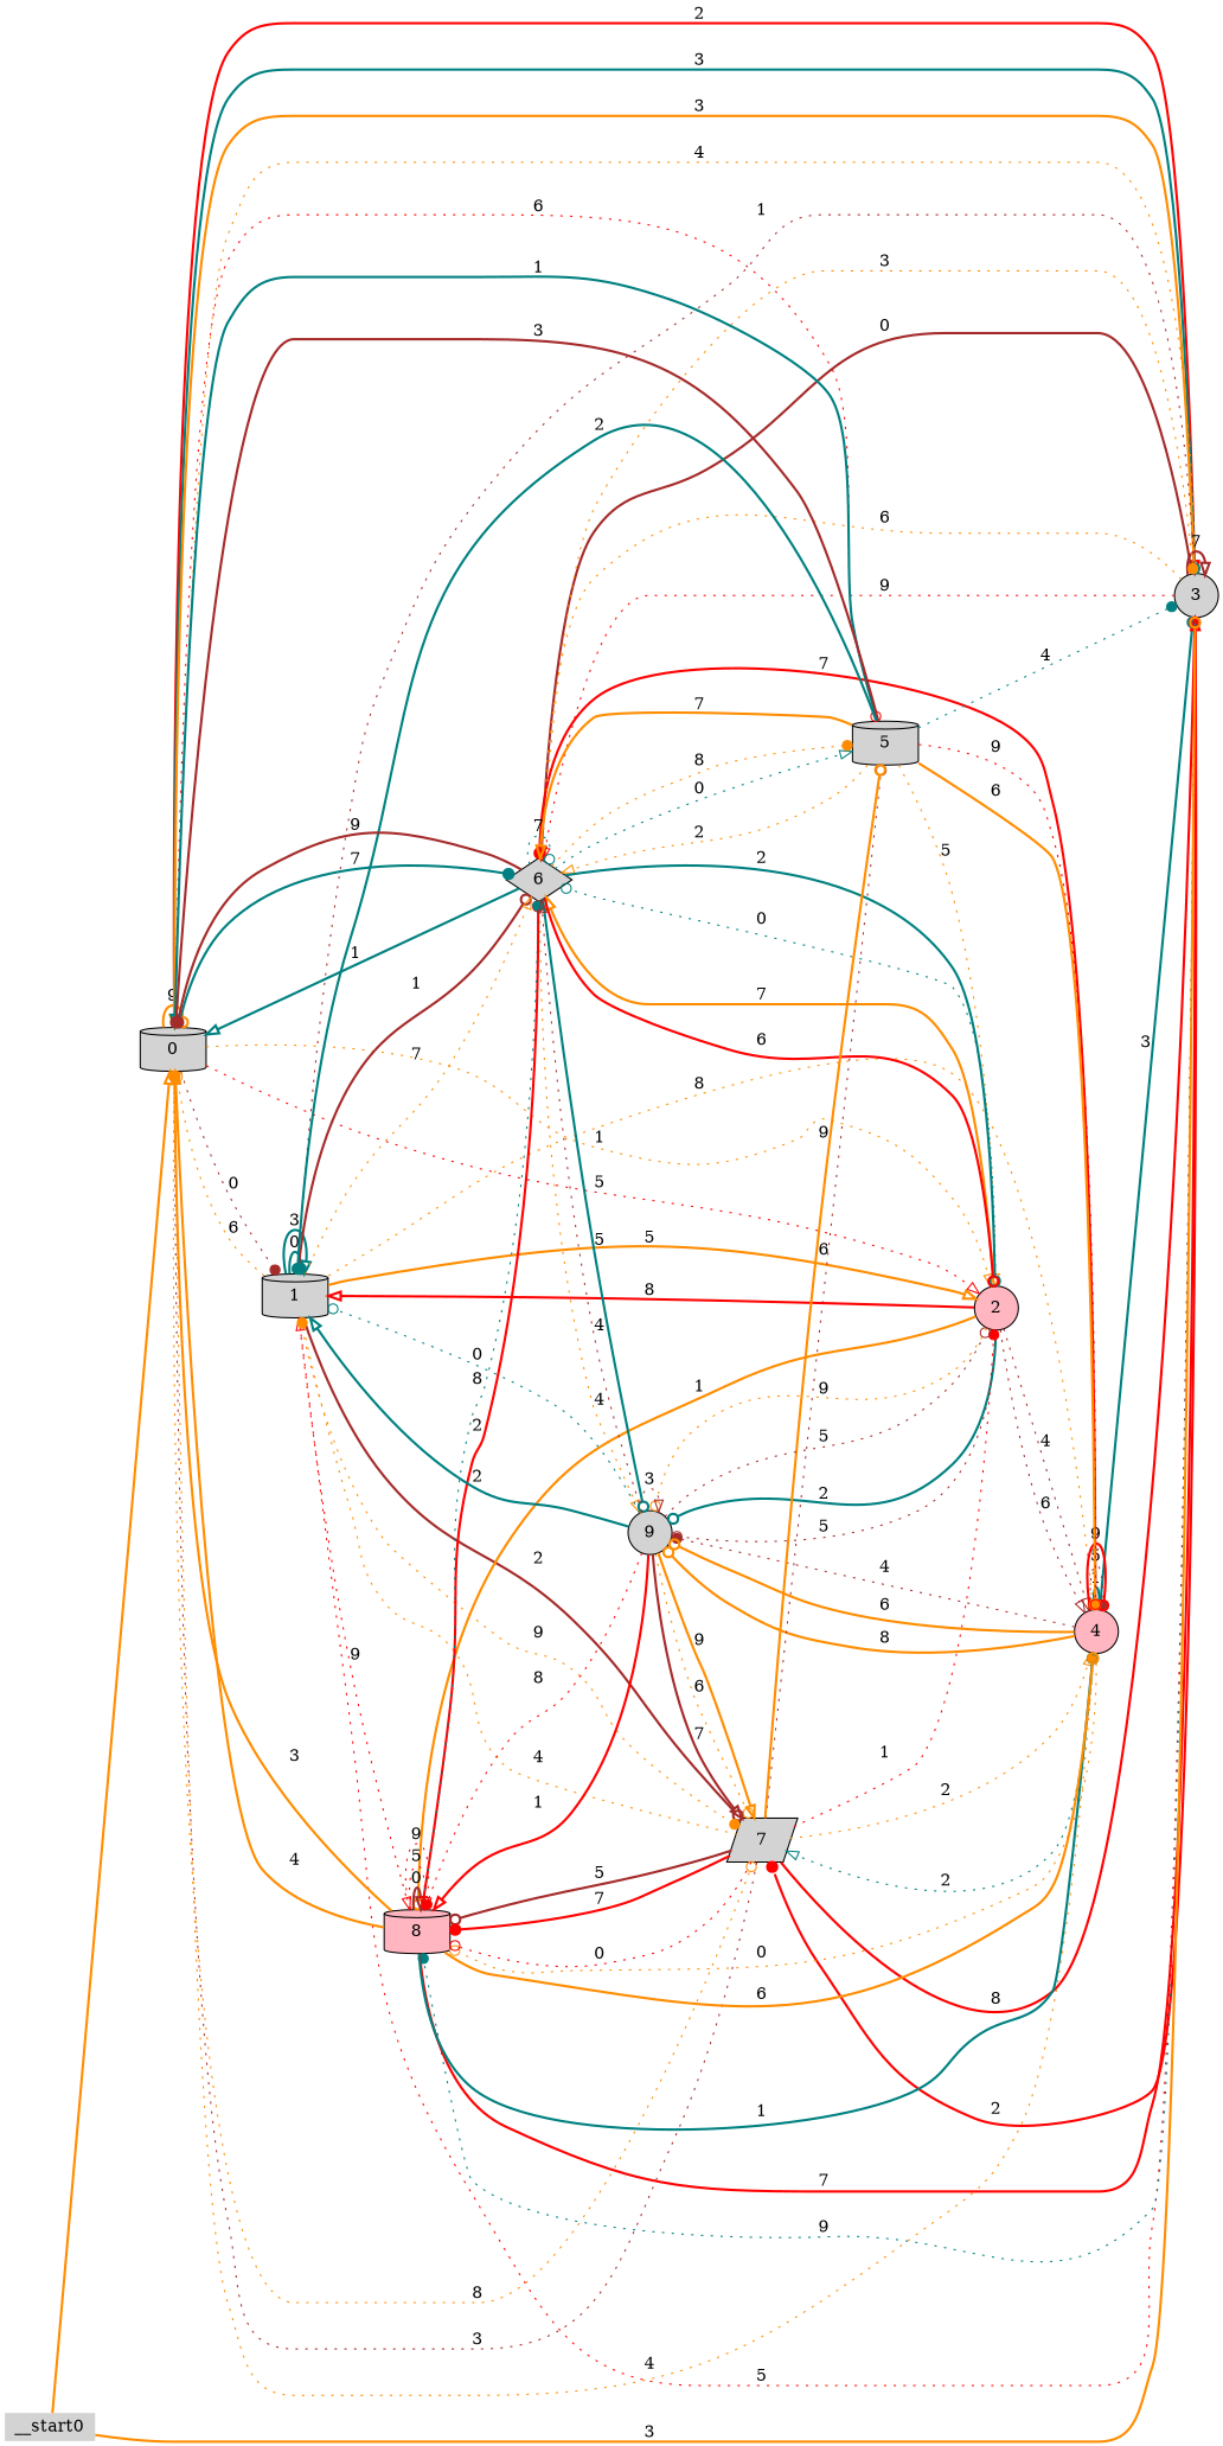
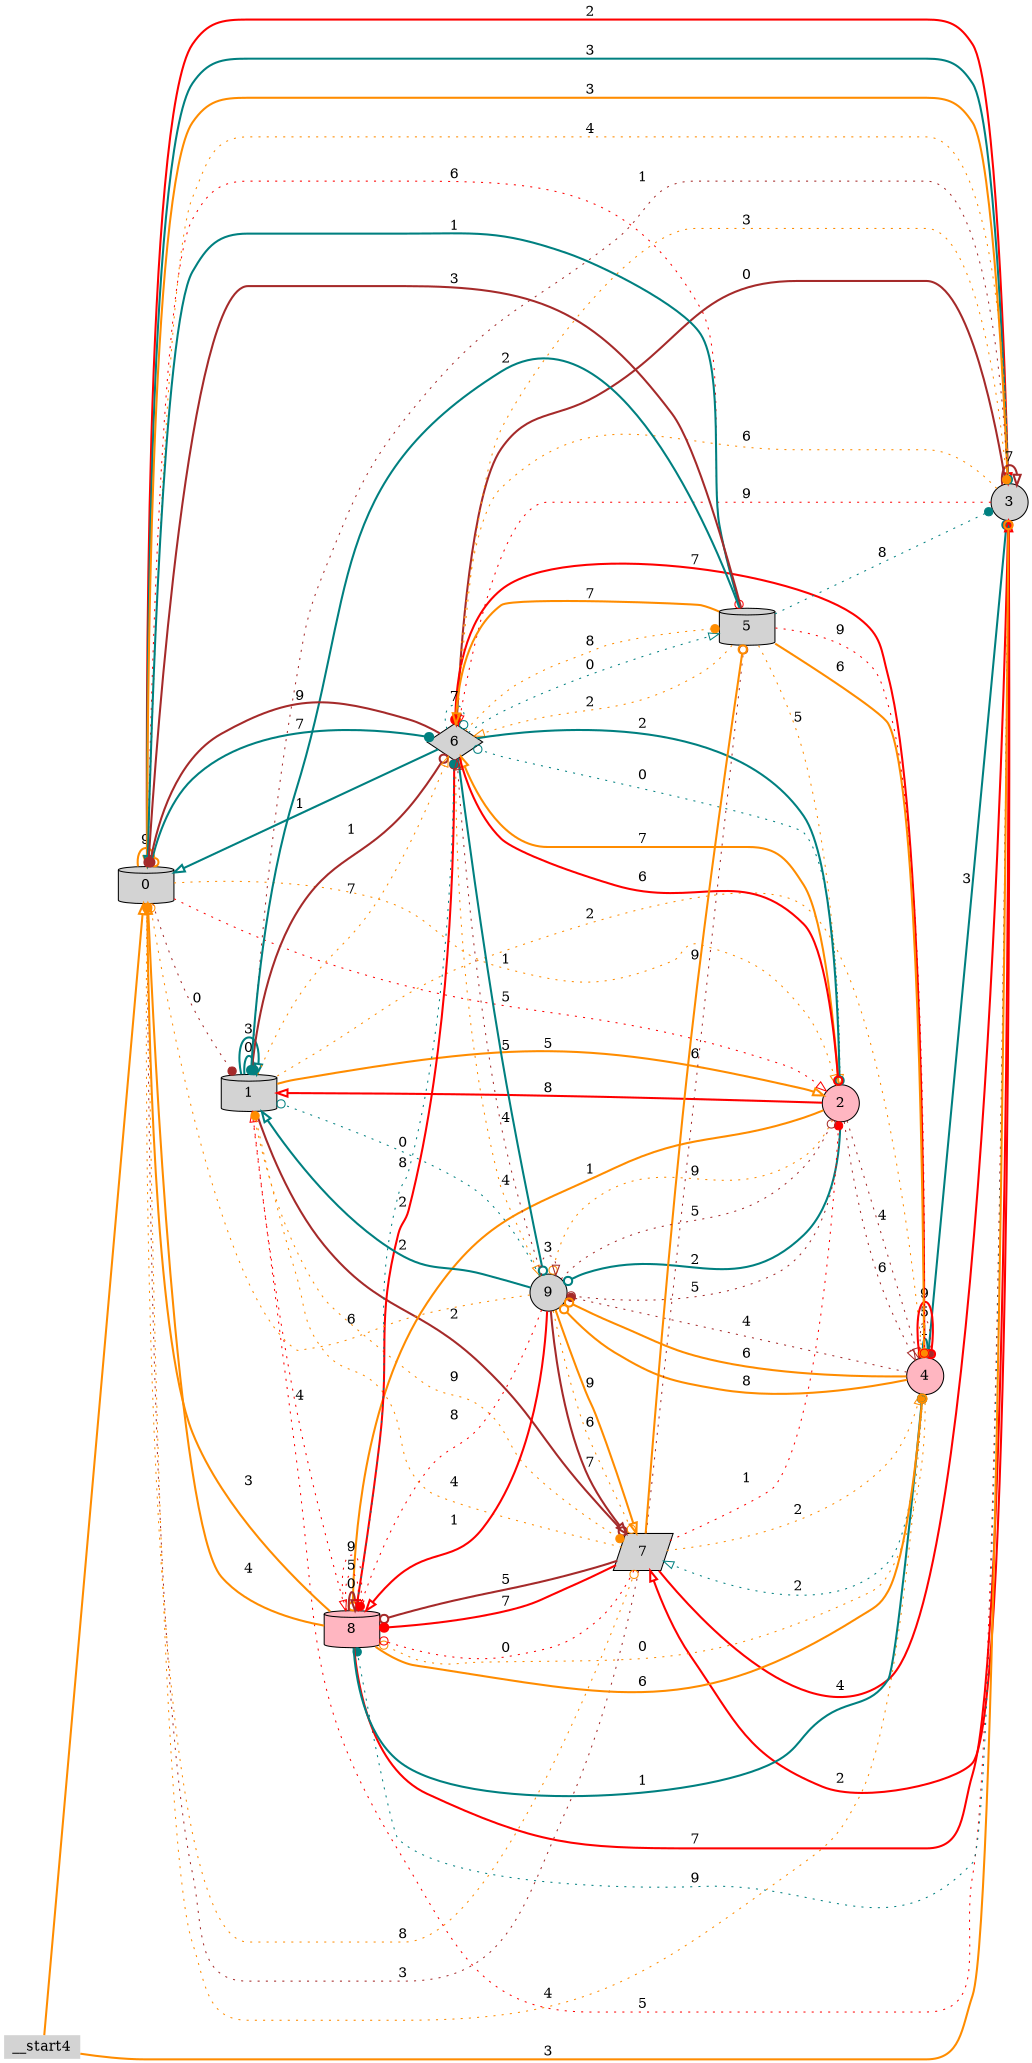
  digraph {
    rankdir=LR
    node [fillcolor=lightgrey shape=cylinder style=filled]
    edge [arrowhead=onormal color=darkorange style=bold]
    n1 [label=0]
    n2 [label=1]
    n3 [fillcolor=lightpink label=2 shape=circle]
    n4 [label=3 shape=circle]
    n5 [fillcolor=lightpink label=4 shape=circle]
    n6 [label=5]
    n7 [label=6 shape=diamond]
    n8 [label=7 shape=parallelogram]
    n9 [fillcolor=lightpink label=8]
    n10 [label=9 shape=circle]
-   __start0 [height=0 shape=none width=0]
+   __start0 [height=0 shape=none width=0 label=__start4]
    n1 -> n1 [arrowhead=odot label=9]
    n1 -> n2 [arrowhead=dot color=brown label=0 style=dotted]
    n1 -> n3 [label=1 style=dotted]
    n1 -> n3 [color=red label=5 style=dotted]
    n1 -> n4 [color=red label=2]
    n1 -> n4 [arrowhead=dot color=teal label=3]
    n1 -> n5 [arrowhead=dot label=4 style=dotted]
    n1 -> n6 [arrowhead=odot color=red label=6 style=dotted]
    n1 -> n7 [arrowhead=dot color=teal label=7]
    n1 -> n8 [arrowhead=odot label=8 style=dotted]
-   n2 -> n1 [arrowhead=odot label=6 style=dotted]
+   n10 -> n1 [arrowhead=odot label=6 style=dotted]
    n2 -> n2 [arrowhead=dot color=teal label=0]
    n2 -> n2 [color=teal label=3]
    n2 -> n3 [label=5]
-   n2 -> n5 [arrowhead=dot label=8 style=dotted]
+   n2 -> n5 [arrowhead=dot label=2 style=dotted]
    n2 -> n7 [arrowhead=odot color=brown label=1]
    n2 -> n7 [label=7 style=dotted]
    n2 -> n8 [arrowhead=odot color=brown label=2]
    n2 -> n8 [arrowhead=dot label=9 style=dotted]
-   n2 -> n9 [color=red label=9 style=dotted]
+   n2 -> n9 [color=red label=4 style=dotted]
    n3 -> n2 [color=red label=8]
    n3 -> n5 [color=brown label=4 style=dotted]
    n3 -> n5 [color=brown label=6 style=dotted]
    n3 -> n7 [arrowhead=odot color=teal label=0 style=dotted]
    n3 -> n7 [label=7]
    n3 -> n9 [arrowhead=odot label=1]
    n3 -> n10 [arrowhead=odot color=teal label=2]
    n3 -> n10 [arrowhead=odot color=brown label=5 style=dotted]
    n3 -> n10 [arrowhead=odot label=9 style=dotted]
    n4 -> n1 [label=3]
    n4 -> n1 [label=4 style=dotted]
    n4 -> n2 [arrowhead=odot color=brown label=1 style=dotted]
    n4 -> n2 [color=red label=5 style=dotted]
    n4 -> n4 [color=brown label=7]
    n4 -> n7 [color=brown label=0]
    n4 -> n7 [arrowhead=odot label=6 style=dotted]
    n4 -> n7 [color=red label=9 style=dotted]
-   n4 -> n8 [arrowhead=dot color=red label=2]
+   n4 -> n8 [color=red label=2]
    n4 -> n9 [arrowhead=dot color=teal label=9 style=dotted]
    n5 -> n4 [arrowhead=dot color=teal label=3]
    n5 -> n5 [arrowhead=dot color=teal label=1]
    n5 -> n5 [arrowhead=dot color=brown label=5 style=dotted]
    n5 -> n5 [arrowhead=odot color=red label=9]
    n5 -> n7 [arrowhead=dot color=red label=7]
    n5 -> n8 [color=teal label=2 style=dotted]
    n5 -> n9 [arrowhead=odot label=0 style=dotted]
    n5 -> n10 [arrowhead=dot color=brown label=4 style=dotted]
    n5 -> n10 [arrowhead=odot label=6]
    n5 -> n10 [arrowhead=odot label=8]
    n6 -> n1 [color=teal label=1]
    n6 -> n1 [arrowhead=odot color=brown label=3]
    n6 -> n2 [arrowhead=dot color=teal label=2]
    n6 -> n3 [label=5 style=dotted]
-   n6 -> n4 [arrowhead=dot color=teal label=4 style=dotted]
+   n6 -> n4 [arrowhead=dot color=teal label=8 style=dotted]
    n6 -> n5 [arrowhead=dot label=6]
    n6 -> n5 [arrowhead=odot color=red label=9 style=dotted]
    n6 -> n7 [label=2 style=dotted]
    n6 -> n7 [label=7]
    n7 -> n1 [color=teal label=1]
    n7 -> n1 [arrowhead=dot color=brown label=9]
    n7 -> n3 [arrowhead=odot color=teal label=2]
    n7 -> n3 [arrowhead=odot color=red label=6]
    n7 -> n4 [arrowhead=dot label=3 style=dotted]
    n7 -> n6 [color=teal label=0 style=dotted]
    n7 -> n6 [arrowhead=dot label=8 style=dotted]
    n7 -> n7 [arrowhead=odot color=teal label=7 style=dotted]
    n7 -> n10 [label=4 style=dotted]
    n7 -> n10 [arrowhead=odot color=teal label=5]
    n8 -> n1 [arrowhead=dot color=brown label=3 style=dotted]
    n8 -> n2 [arrowhead=dot label=4 style=dotted]
    n8 -> n3 [arrowhead=dot color=red label=1 style=dotted]
-   n8 -> n4 [arrowhead=odot color=red label=8]
+   n8 -> n4 [arrowhead=odot color=red label=4]
    n8 -> n5 [label=2 style=dotted]
    n8 -> n6 [arrowhead=odot color=brown label=6 style=dotted]
    n8 -> n6 [arrowhead=odot label=9]
    n8 -> n9 [arrowhead=odot color=red label=0 style=dotted]
    n8 -> n9 [arrowhead=odot color=brown label=5]
    n8 -> n9 [arrowhead=dot color=red label=7]
    n9 -> n1 [arrowhead=dot label=3]
    n9 -> n1 [label=4]
    n9 -> n4 [color=red label=7]
    n9 -> n5 [arrowhead=odot color=teal label=1]
    n9 -> n5 [arrowhead=odot label=6]
    n9 -> n7 [arrowhead=odot color=red label=2]
    n9 -> n7 [arrowhead=dot color=teal label=8 style=dotted]
    n9 -> n9 [color=brown label=0]
    n9 -> n9 [color=red label=5 style=dotted]
    n9 -> n9 [color=red label=9 style=dotted]
    n10 -> n2 [arrowhead=odot color=teal label=0 style=dotted]
    n10 -> n2 [color=teal label=2]
    n10 -> n3 [arrowhead=odot color=brown label=5 style=dotted]
    n10 -> n7 [color=brown label=4 style=dotted]
    n10 -> n8 [arrowhead=odot label=6 style=dotted]
    n10 -> n8 [color=brown label=7]
    n10 -> n8 [label=9]
    n10 -> n9 [color=red label=1]
    n10 -> n9 [arrowhead=dot color=red label=8 style=dotted]
    n10 -> n10 [color=brown label=3 style=dotted]
    __start0 -> n1
    __start0 -> n4 [arrowhead=odot label=3]
  }
